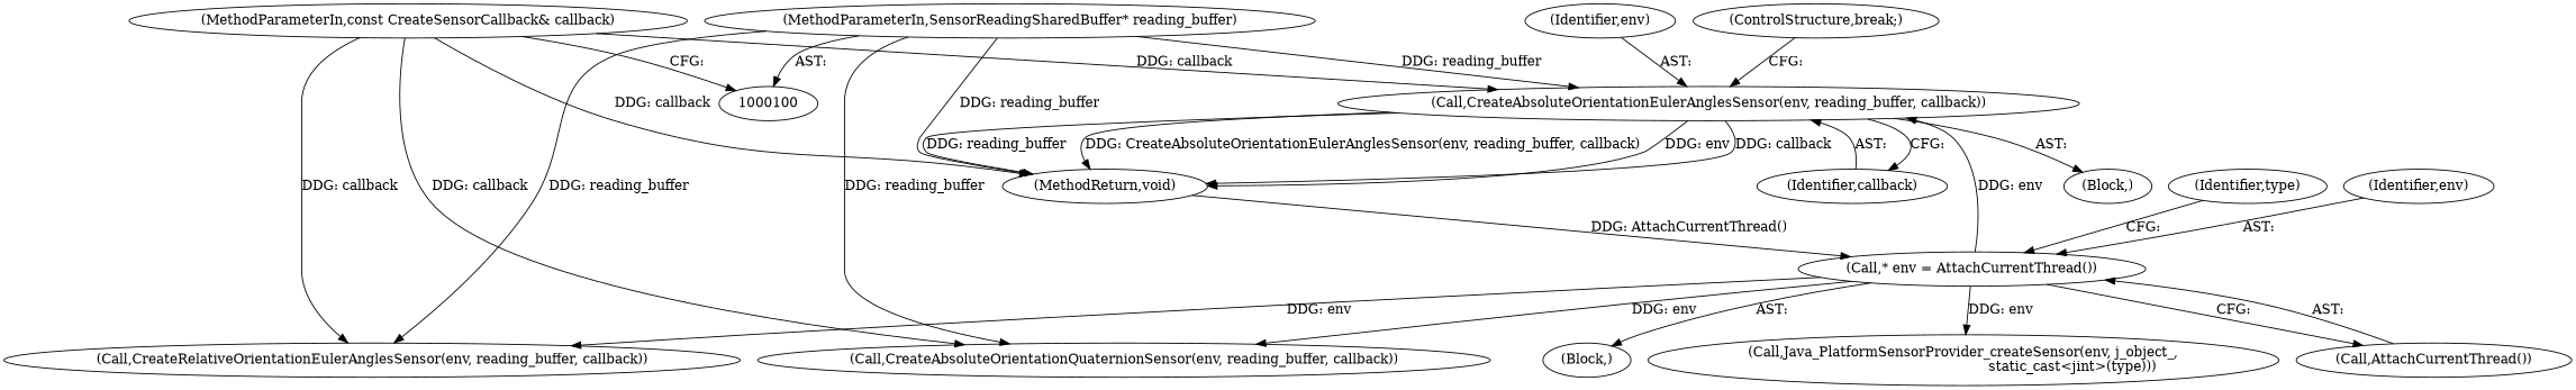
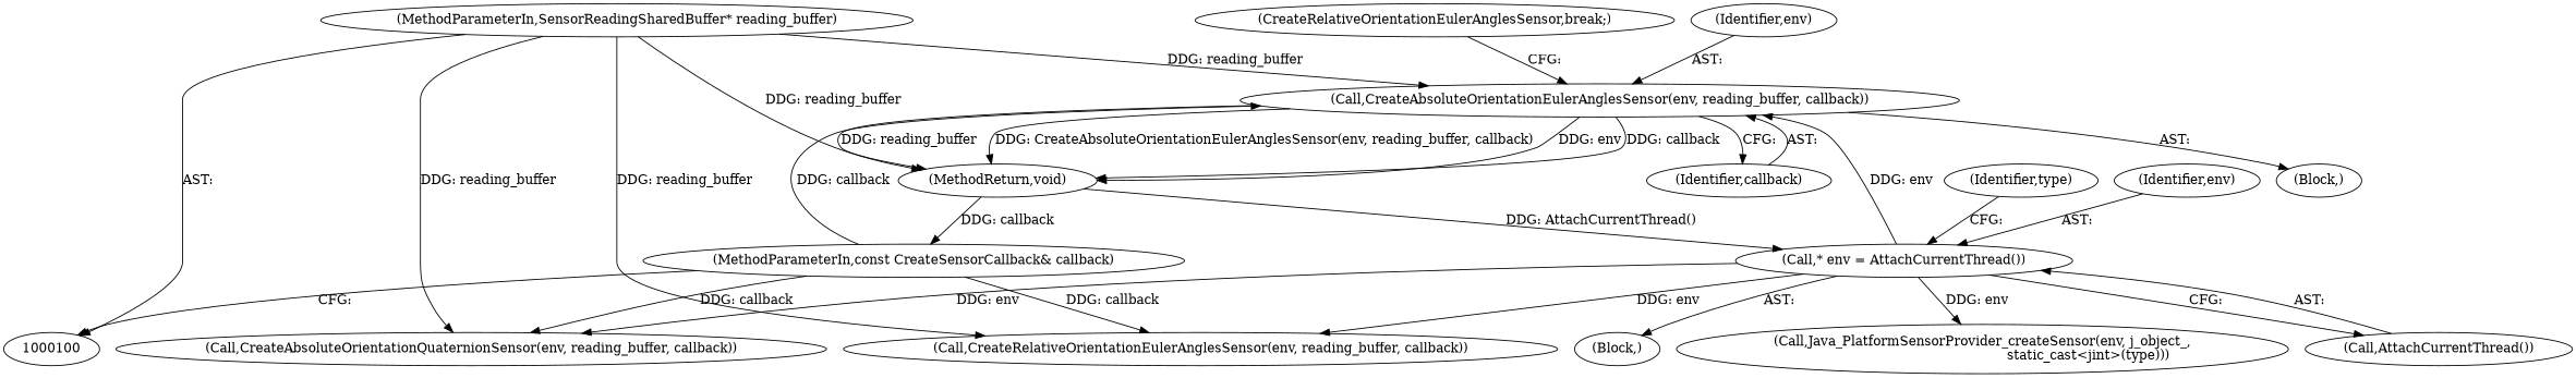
  digraph {
    n1 [label="(Call,CreateAbsoluteOrientationEulerAnglesSensor(env, reading_buffer, callback))"]
    n2 [label="(Block,)"]
    n3 [label="(MethodReturn,void)"]
    n4 [label="(Identifier,callback)"]
    n5 [label="(Call,* env = AttachCurrentThread())"]
    n6 [label="(Block,)"]
    n7 [label="(Call,CreateAbsoluteOrientationQuaternionSensor(env, reading_buffer, callback))"]
    n8 [label="(Call,CreateRelativeOrientationEulerAnglesSensor(env, reading_buffer, callback))"]
    n9 [label="(Call,Java_PlatformSensorProvider_createSensor(env, j_object_,\n                                                   static_cast<jint>(type)))"]
    n10 [label="(Call,AttachCurrentThread())"]
    n11 [label="(MethodParameterIn,SensorReadingSharedBuffer* reading_buffer)"]
    1000100
    n13 [label="(MethodParameterIn,const CreateSensorCallback& callback)"]
-   n14 [label="(ControlStructure,break;)"]
+   n14 [label="(CreateRelativeOrientationEulerAnglesSensor,break;)"]
    n15 [label="(Identifier,type)"]
    n16 [label="(Identifier,env)"]
    n17 [label="(Identifier,env)"]
    n1 -> n2 [label="AST: "]
    n1 -> n3 [label="DDG: env"]
    n1 -> n3 [label="DDG: callback"]
    n1 -> n3 [label="DDG: reading_buffer"]
    n1 -> n3 [label="DDG: CreateAbsoluteOrientationEulerAnglesSensor(env, reading_buffer, callback)"]
    n1 -> n4 [label="CFG: "]
    n3 -> n5 [label="DDG: AttachCurrentThread()"]
    n4 -> n1 [label="AST: "]
    n5 -> n1 [label="DDG: env"]
    n5 -> n6 [label="AST: "]
    n5 -> n7 [label="DDG: env"]
    n5 -> n8 [label="DDG: env"]
    n5 -> n9 [label="DDG: env"]
    n5 -> n10 [label="CFG: "]
    n10 -> n5 [label="AST: "]
    n11 -> n1 [label="DDG: reading_buffer"]
    n11 -> n3 [label="DDG: reading_buffer"]
    n11 -> n7 [label="DDG: reading_buffer"]
    n11 -> n8 [label="DDG: reading_buffer"]
    n11 -> 1000100 [label="AST: "]
    n13 -> n1 [label="DDG: callback"]
-   n13 -> n3 [label="DDG: callback"]
+   n3 -> n13 [label="DDG: callback"]
    n13 -> n7 [label="DDG: callback"]
    n13 -> n8 [label="DDG: callback"]
    n13 -> 1000100 [label="CFG: "]
    n14 -> n1 [label="CFG: "]
    n15 -> n5 [label="CFG: "]
    n16 -> n1 [label="AST: "]
    n17 -> n5 [label="AST: "]
  }
